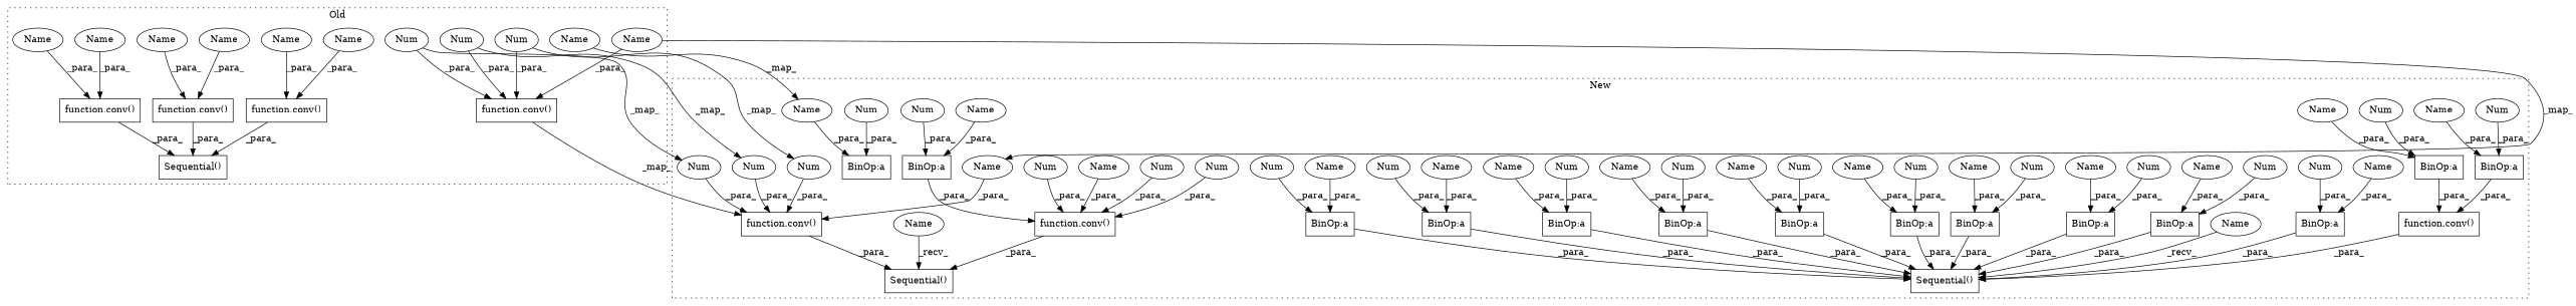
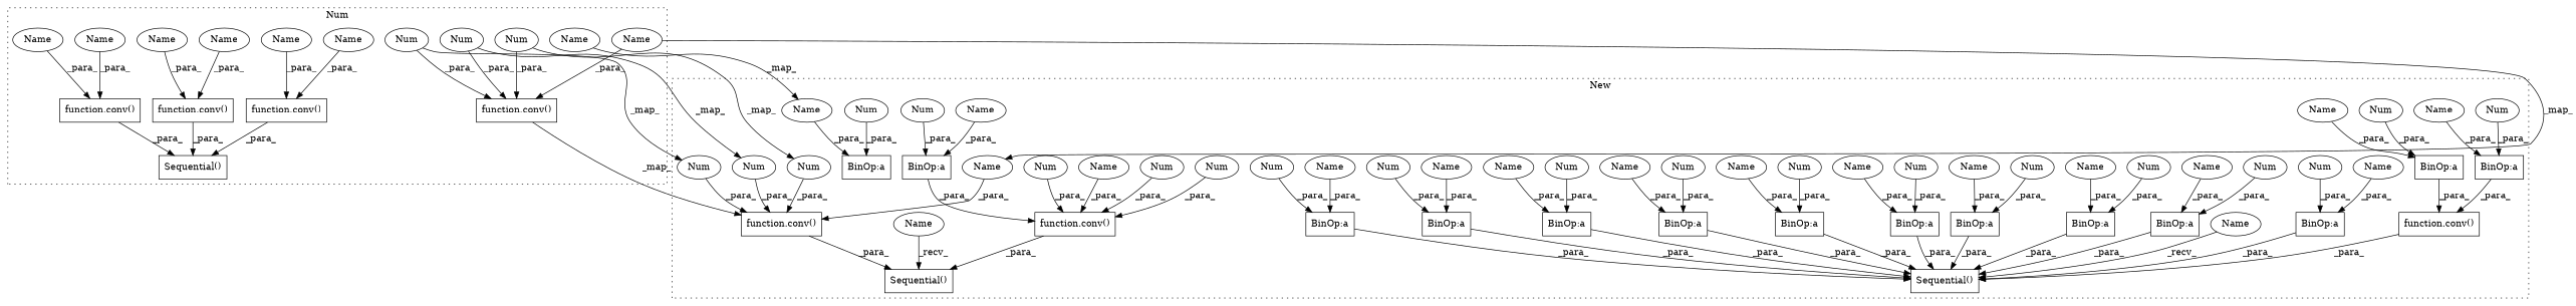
  digraph {
    node [a=87 l=1 s=1224 shape=ellipse]
    n1 [a=75 l="5,1" label="function.conv()" s="1067,1076" shape=box]
    n2 [a=75 l="5,1" label="function.conv()" s="1091,1100" shape=box]
    n3 [a=75 l="27,11" label="Sequential()" s="968,1173" shape=box]
    n4 [a=75 l="5,1" label="function.conv()" s="915,941" shape=box]
    n5 [a=76 label=Num s=940]
    n6 [a=76 label=Num s=934]
    n7 [a=76 label=Num s=937]
    n8 [a=75 l="5,1" label="function.conv()" s="1019,1028" shape=box]
    n9 [label=Name s=1075]
    n10 [label=Name s=1099]
    n11 [label=Name s=1072]
    n12 [label=Name s=1096]
    n13 [label=Name s=1024]
    n14 [label=Name s=931]
    n15 [label=Name]
    n16 [label=Name s=1027]
    n17 [a=75 l="27,11" label="Sequential()" s="1045,1226" shape=box]
    n18 [a=82 label="BinOp:a" s=1106 shape=box]
    n19 [a=82 label="BinOp:a" s=1139 shape=box]
    n20 [a=82 label="BinOp:a" s=1078 shape=box]
    n21 [a=82 label="BinOp:a" s=1218 shape=box]
    n22 [a=82 label="BinOp:a" s=1134 shape=box]
    n23 [a=82 label="BinOp:a" s=1167 shape=box]
    n24 [a=82 label="BinOp:a" s=1195 shape=box]
    n25 [a=82 label="BinOp:a" s=1190 shape=box]
    n26 [a=82 label="BinOp:a" s=1223 shape=box]
    n27 [a=82 label="BinOp:a" s=1162 shape=box]
    n28 [a=82 label="BinOp:a" s=1111 shape=box]
    n29 [a=82 label="BinOp:a" s=1083 shape=box]
    n30 [a=82 label="BinOp:a" s=992 shape=box]
    n31 [a=75 l="27,15" label="Sequential()" s="915,1004" shape=box]
    n32 [a=82 label="BinOp:a" s=1287 shape=box]
    n33 [a=75 l="5,1" label="function.conv()" s="942,968" shape=box]
    n34 [a=76 label=Num s=964]
    n35 [a=76 label=Num s=961]
    n36 [a=76 label=Num s=967]
    n37 [a=76 label=Num s=1286]
    n38 [a=76 label=Num s=1077]
    n39 [a=76 label=Num s=1217]
    n40 [a=76 label=Num s=1194]
    n41 [a=76 label=Num s=1133]
    n42 [a=76 label=Num s=1166]
    n43 [a=76 label=Num s=1161]
    n44 [a=76 label=Num s=1082]
    n45 [a=76 label=Num s=1105]
    n46 [a=76 label=Num s=1189]
    n47 [a=76 label=Num s=991]
    n48 [a=76 label=Num s=1222]
    n49 [a=76 label=Num s=1110]
    n50 [a=76 label=Num s=1138]
    n51 [a=75 l="5,1" label="function.conv()" s="983,1003" shape=box]
    n52 [a=76 label=Num s=999]
    n53 [a=76 label=Num s=996]
    n54 [a=76 label=Num s=1002]
    n55 [a=75 l="5,1" label="function.conv()" s="1184,1197" shape=box]
    n56 [label=Name s=1191]
    n57 [label=Name s=1196]
    n58 [label=Name s=1084]
    n59 [label=Name s=1140]
    n60 [label=Name s=1079]
    n61 [label=Name s=993]
    n62 [label=Name s=1107]
    n63 [label=Name s=1163]
    n64 [label=Name s=988]
    n65 [label=Name s=1288]
    n66 [label=Name s=1112]
    n67 [label=Name]
    n68 [label=Name s=958]
    n69 [label=Name s=1168]
    n70 [label=Name s=1219]
    n71 [label=Name s=1135]
    n72 [l=2 label=Name s=1045]
    n73 [l=2 label=Name s=915]
    subgraph cluster_1 {
-     label=Old
+     label=Num
      style=dotted
      n1
      n2
      n3
      n4
      n5
      n6
      n7
      n8
      n9
      n10
      n11
      n12
      n13
      n14
      n15
      n16
    }
    subgraph cluster_2 {
      label=New
      style=dotted
      n17
      n18
      n19
      n20
      n21
      n22
      n23
      n24
      n25
      n26
      n27
      n28
      n29
      n30
      n31
      n32
      n33
      n34
      n35
      n36
      n37
      n38
      n39
      n40
      n41
      n42
      n43
      n44
      n45
      n46
      n47
      n48
      n49
      n50
      n51
      n52
      n53
      n54
      n55
      n56
      n57
      n58
      n59
      n60
      n61
      n62
      n63
      n64
      n65
      n66
      n67
      n68
      n69
      n70
      n71
      n72
      n73
    }
    n1 -> n3 [label=_para_]
    n2 -> n3 [label=_para_]
    n4 -> n33 [label=_map_]
    n5 -> n4 [label=_para_]
    n5 -> n34 [label=_map_]
    n6 -> n4 [label=_para_]
    n6 -> n35 [label=_map_]
    n7 -> n4 [label=_para_]
    n7 -> n36 [label=_map_]
    n8 -> n3 [label=_para_]
    n9 -> n1 [label=_para_]
    n10 -> n2 [label=_para_]
    n11 -> n1 [label=_para_]
    n12 -> n2 [label=_para_]
    n13 -> n8 [label=_para_]
    n14 -> n4 [label=_para_]
    n14 -> n68 [label=_map_]
    n15 -> n65 [label=_map_]
    n16 -> n8 [label=_para_]
    n18 -> n17 [label=_para_]
    n19 -> n17 [label=_para_]
    n20 -> n17 [label=_para_]
    n21 -> n17 [label=_para_]
    n22 -> n17 [label=_para_]
    n23 -> n17 [label=_para_]
    n24 -> n55 [label=_para_]
    n25 -> n55 [label=_para_]
    n26 -> n17 [label=_para_]
    n27 -> n17 [label=_para_]
    n28 -> n17 [label=_para_]
    n29 -> n17 [label=_para_]
    n30 -> n51 [label=_para_]
    n33 -> n31 [label=_para_]
    n34 -> n33 [label=_para_]
    n35 -> n33 [label=_para_]
    n36 -> n33 [label=_para_]
    n37 -> n32 [label=_para_]
    n38 -> n20 [label=_para_]
    n39 -> n21 [label=_para_]
    n40 -> n24 [label=_para_]
    n41 -> n22 [label=_para_]
    n42 -> n23 [label=_para_]
    n43 -> n27 [label=_para_]
    n44 -> n29 [label=_para_]
    n45 -> n18 [label=_para_]
    n46 -> n25 [label=_para_]
    n47 -> n30 [label=_para_]
    n48 -> n26 [label=_para_]
    n49 -> n28 [label=_para_]
    n50 -> n19 [label=_para_]
    n51 -> n31 [label=_para_]
    n52 -> n51 [label=_para_]
    n53 -> n51 [label=_para_]
    n54 -> n51 [label=_para_]
    n55 -> n17 [label=_para_]
    n56 -> n25 [label=_para_]
    n57 -> n24 [label=_para_]
    n58 -> n29 [label=_para_]
    n59 -> n19 [label=_para_]
    n60 -> n20 [label=_para_]
    n61 -> n30 [label=_para_]
    n62 -> n18 [label=_para_]
    n63 -> n27 [label=_para_]
    n64 -> n51 [label=_para_]
    n65 -> n32 [label=_para_]
    n66 -> n28 [label=_para_]
    n67 -> n26 [label=_para_]
    n68 -> n33 [label=_para_]
    n69 -> n23 [label=_para_]
    n70 -> n21 [label=_para_]
    n71 -> n22 [label=_para_]
    n72 -> n17 [label=_recv_]
    n73 -> n31 [label=_recv_]
  }
